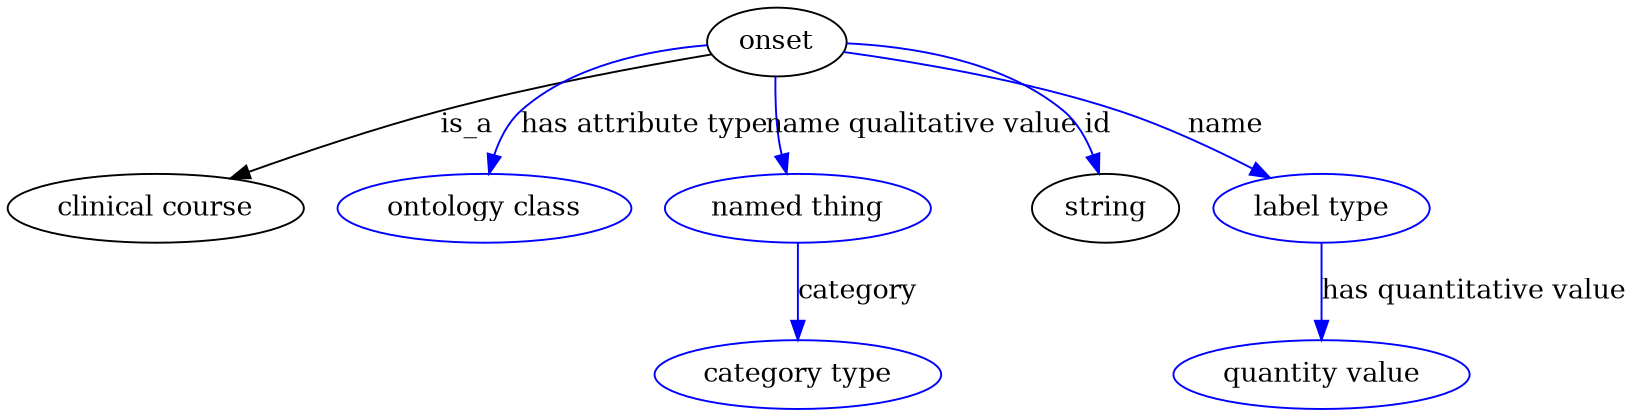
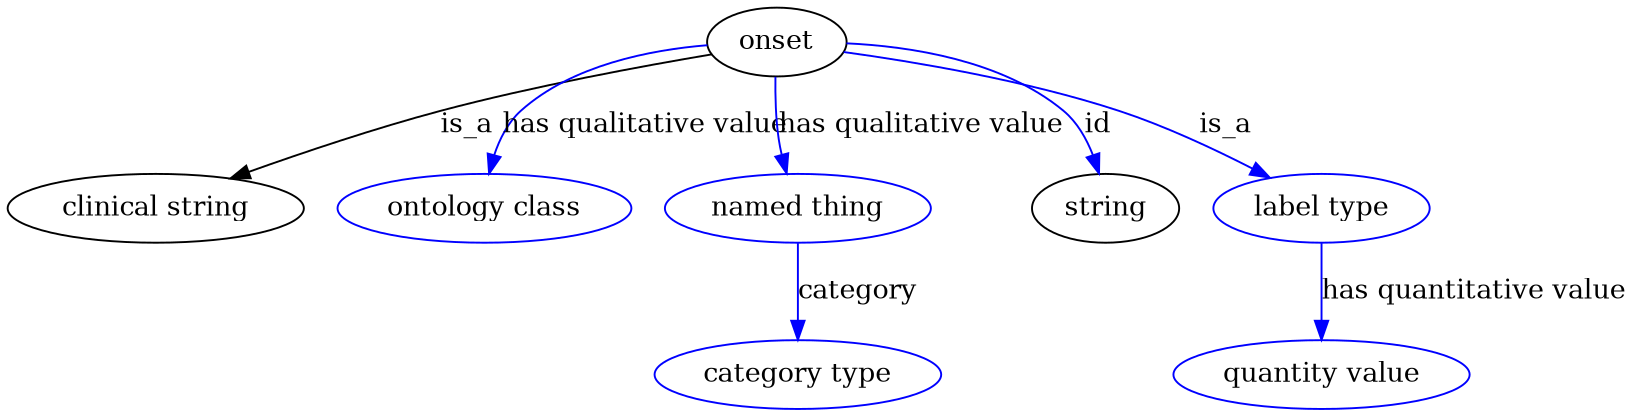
  digraph {
    node [color=blue]
    edge [color=blue style=solid]
    n1 [height=0.5 label=onset width=0.81243 color=""]
-   "clinical course" [height=0.5 width=1.7151 color=""]
+   "clinical course" [height=0.5 width=1.7151 label="clinical string" color=""]
    n3 [height=0.5 label="ontology class" width=1.7151]
    n4 [height=0.5 label="named thing" width=1.5346]
    n5 [color=black height=0.5 label=string width=0.84854]
    n6 [height=0.5 label="label type" width=1.2638]
    n7 [height=0.5 label="quantity value" width=1.6971]
    n8 [height=0.5 label="category type" width=1.6249]
    n1 -> "clinical course" [label=is_a color="" style=""]
-   n1 -> n3 [label="has attribute type"]
-   n1 -> n4 [label="name qualitative value"]
+   n1 -> n3 [label="has qualitative value"]
+   n1 -> n4 [label="has qualitative value"]
    n1 -> n5 [label=id]
-   n1 -> n6 [label=name]
+   n1 -> n6 [label=is_a]
    n4 -> n8 [label=category]
    n6 -> n7 [label="has quantitative value"]
  }
